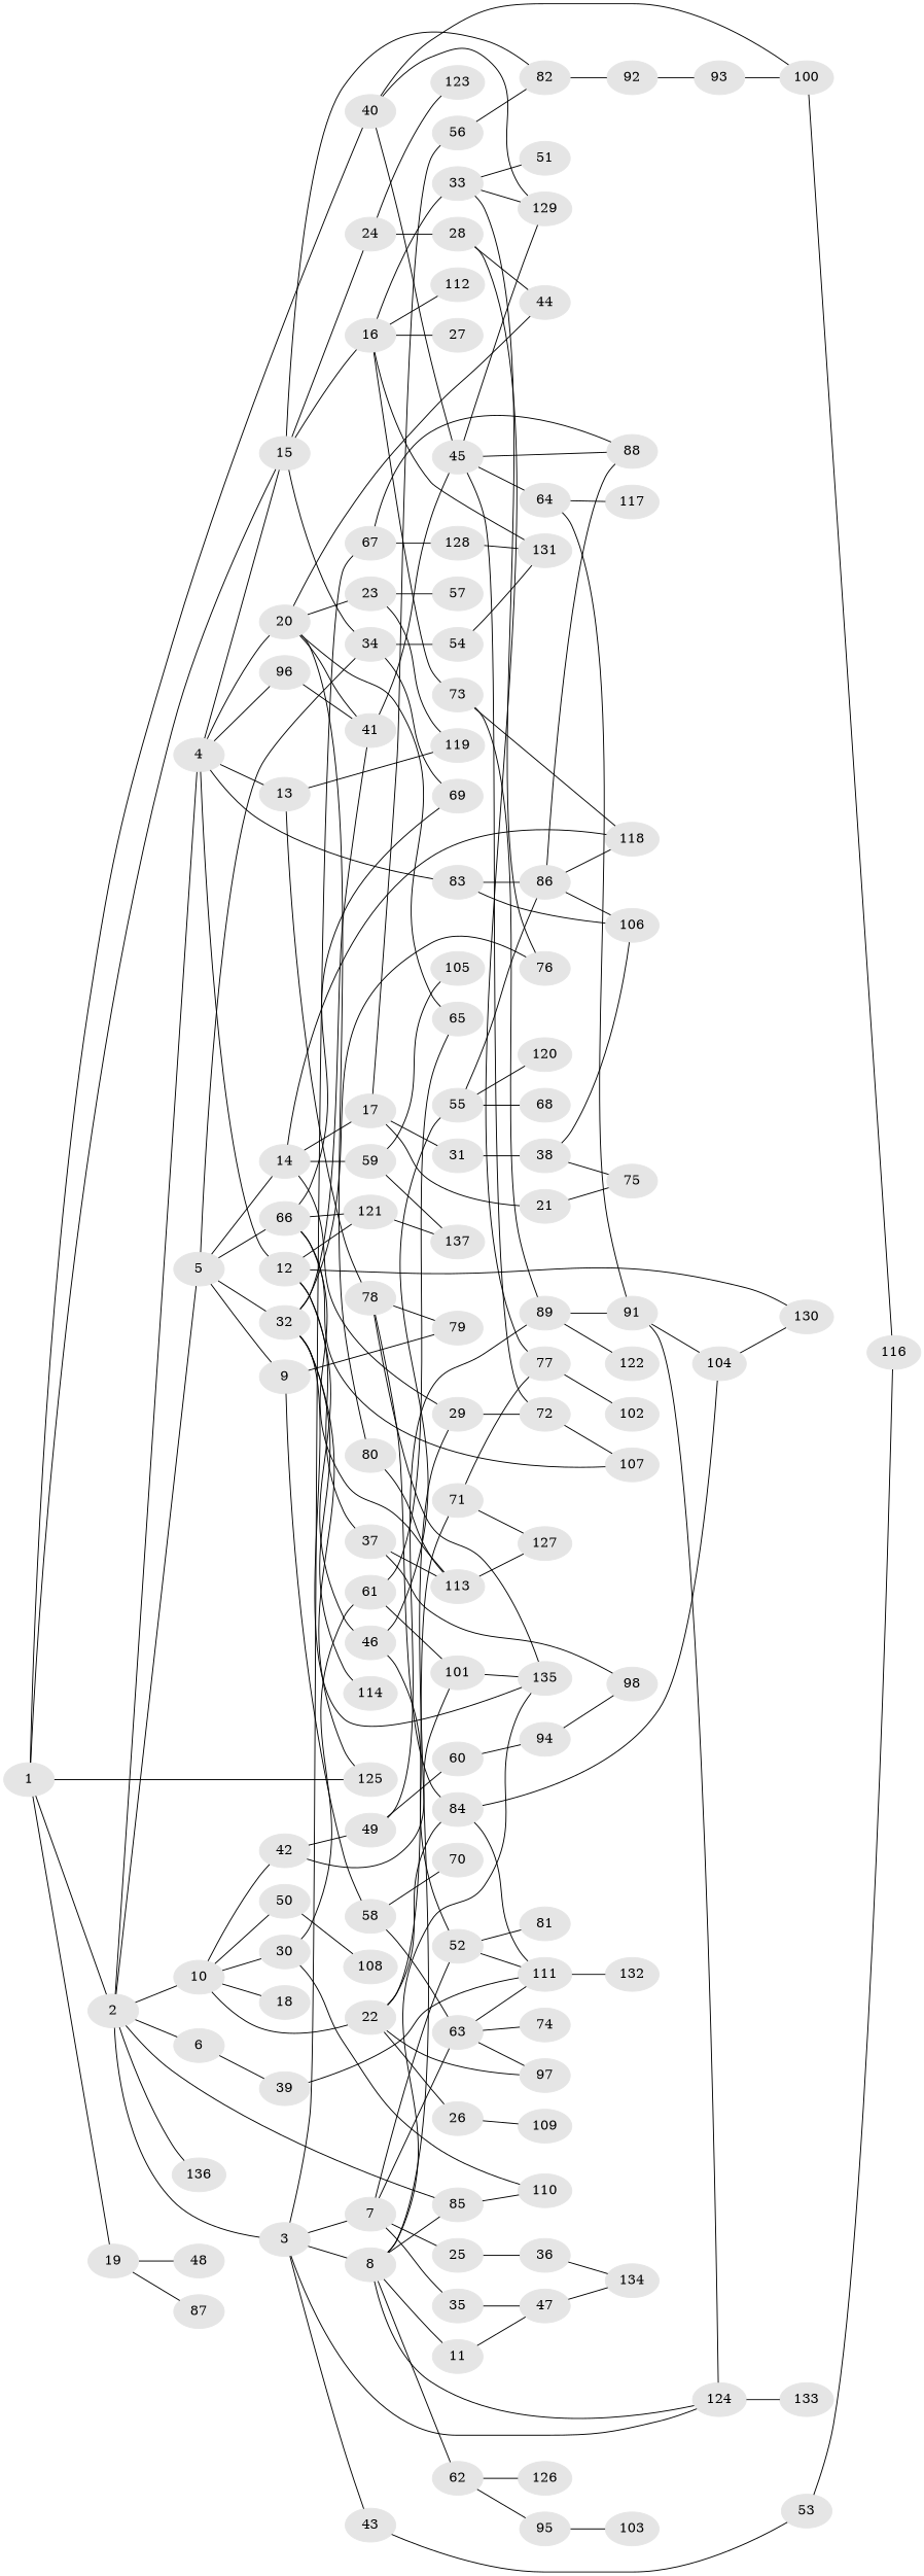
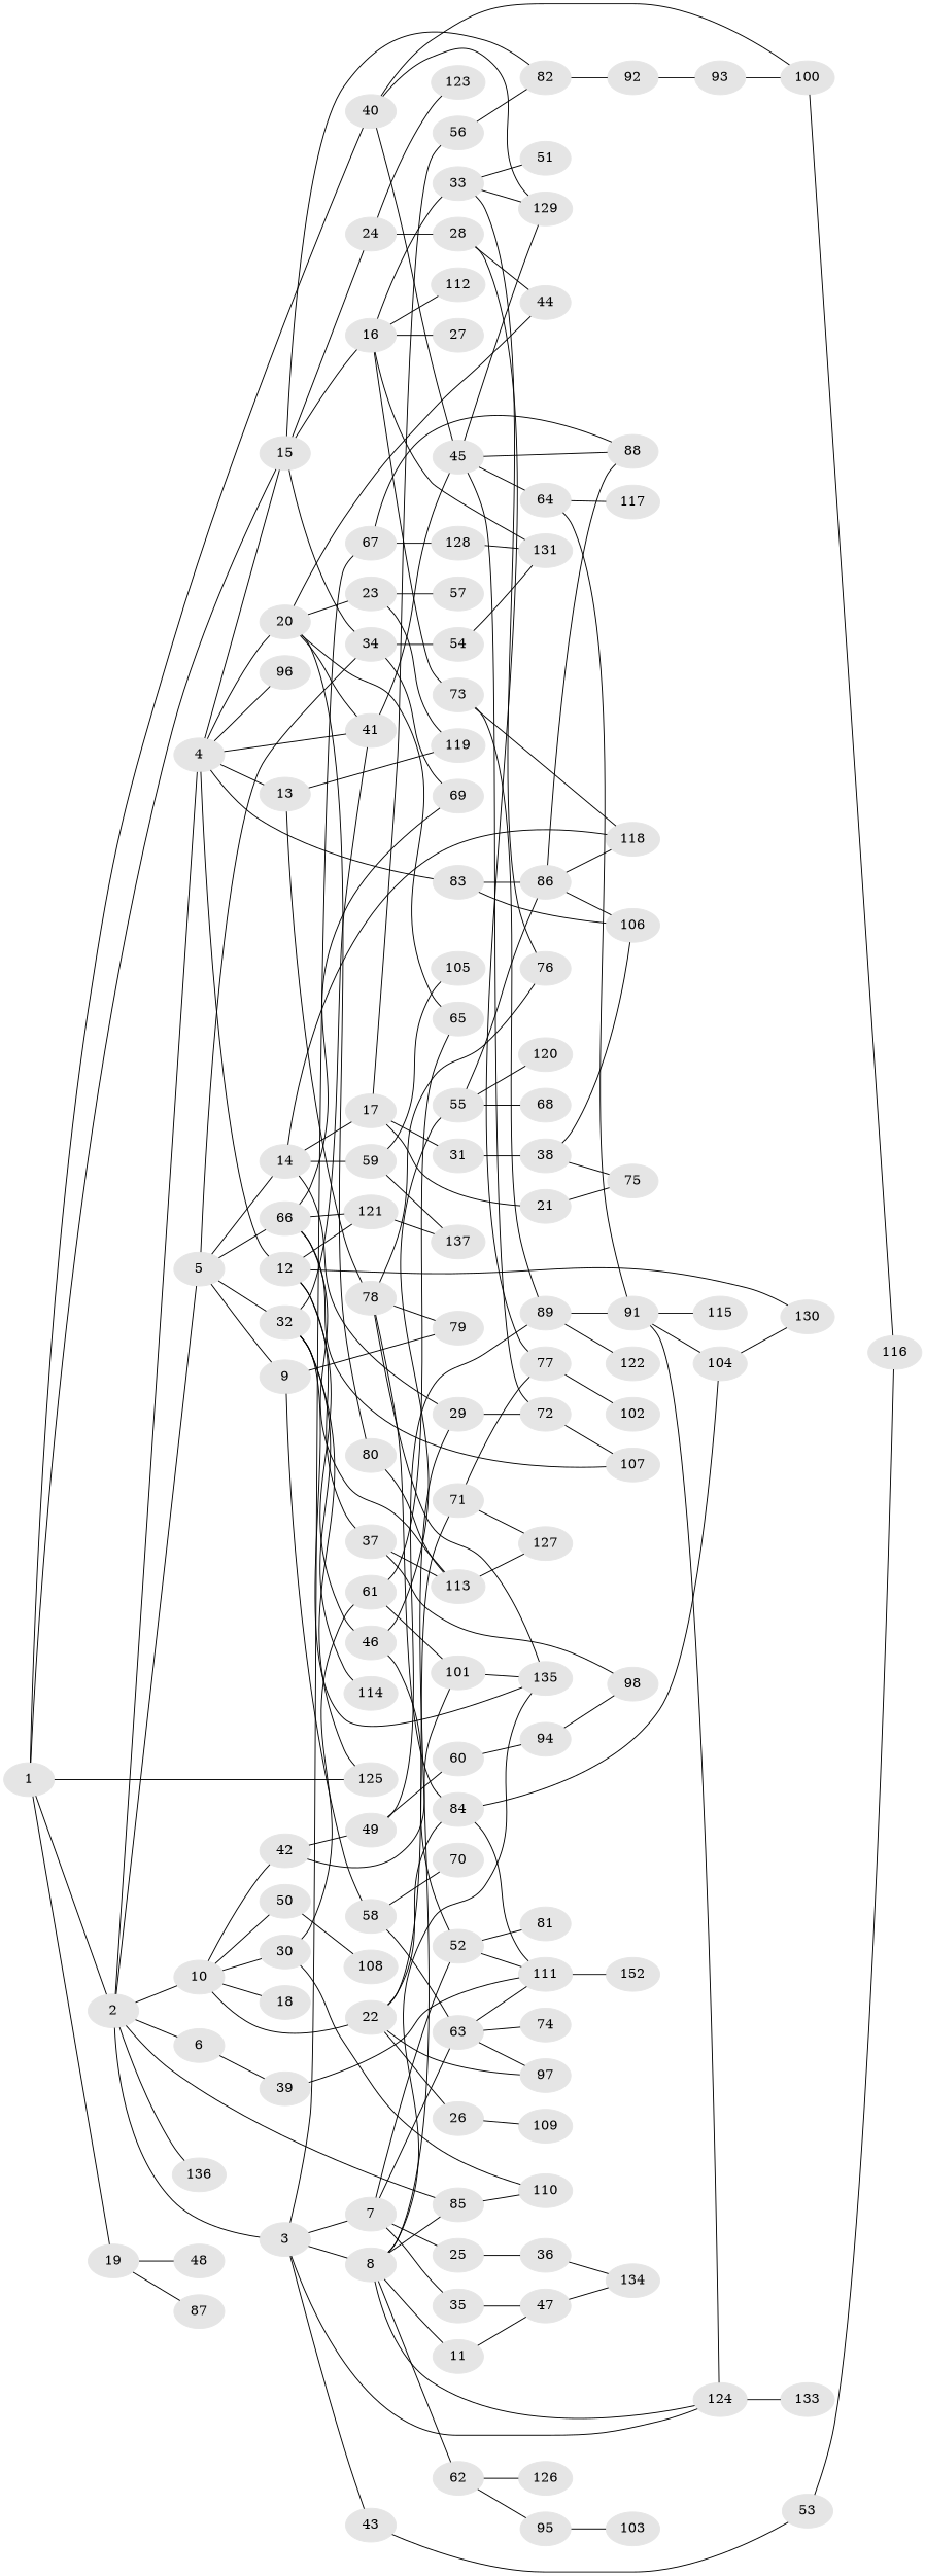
  graph {
    rankdir=LR
    node [color=gray90 style=filled]
    1
    2
    15
    19
    40
    125
    3
    4
    5
    6
    10
    85
    136
    34
    16
    24
    82
    48
    87
    129
    45
    100
    7
    8
    43
    67
    124
    12
    13
    20
    41
    83
    96
    9
    14
    32
    66
    39
    18
    22
    30
    42
    50
    110
    25
    35
    52
    63
    11
    29
    62
    135
    53
    88
    128
    133
    37
    46
    121
    130
    78
    119
    23
    44
    65
    80
    106
    86
    58
    79
    17
    59
    118
    76
    114
    54
    69
    113
    107
    111
    36
    47
    81
    97
    74
    72
    95
    126
    70
    26
    71
    84
    61
    49
    101
    108
    134
    98
    55
    137
    21
    31
    56
    105
    27
    33
    73
    112
    131
    28
    123
    92
    51
    89
    75
    38
    57
    109
    77
    127
    104
    102
-   132
+   132 [label=152]
    64
    116
    60
    91
    117
    68
    120
    94
    122
    103
+   115
    93
    1 -- 2
    1 -- 15
    1 -- 19
    1 -- 40
    1 -- 125
    2 -- 3
    2 -- 4
    2 -- 5
    2 -- 6
    2 -- 10
    2 -- 85
    2 -- 136
    15 -- 34
    15 -- 16
    15 -- 24
    15 -- 82
    19 -- 48
    19 -- 87
    40 -- 129
    40 -- 45
    40 -- 100
    3 -- 7
    3 -- 8
    3 -- 43
    3 -- 67
    3 -- 124
    4 -- 15
    4 -- 12
    4 -- 13
    4 -- 20
-   96 -- 41
+   4 -- 41
    4 -- 83
    4 -- 96
    5 -- 34
    5 -- 9
    5 -- 14
    5 -- 32
    5 -- 66
    6 -- 39
    10 -- 18
    10 -- 22
    10 -- 30
    10 -- 42
    10 -- 50
    85 -- 110
    34 -- 54
    34 -- 69
    16 -- 27
    16 -- 33
    16 -- 73
    16 -- 112
    16 -- 131
    24 -- 28
    24 -- 123
    82 -- 92
    45 -- 129
    45 -- 88
    45 -- 72
    45 -- 64
    100 -- 116
    7 -- 25
    7 -- 35
    7 -- 52
    7 -- 63
    8 -- 85
    8 -- 124
    8 -- 11
    8 -- 29
    8 -- 62
    8 -- 135
    43 -- 53
    67 -- 88
    67 -- 128
    124 -- 133
    12 -- 37
    12 -- 46
    12 -- 121
    12 -- 130
    13 -- 78
    13 -- 119
    20 -- 41
    20 -- 23
    20 -- 44
    20 -- 65
    20 -- 80
    41 -- 45
    83 -- 106
    83 -- 86
    9 -- 58
    9 -- 79
    14 -- 29
    14 -- 17
    14 -- 59
    14 -- 118
    32 -- 125
    32 -- 41
    32 -- 135
-   32 -- 76
+   78 -- 76
    32 -- 114
    66 -- 121
    66 -- 69
    66 -- 113
    66 -- 107
    39 -- 111
    22 -- 97
    22 -- 26
    22 -- 71
    22 -- 84
    30 -- 110
    30 -- 61
    42 -- 49
    42 -- 101
    50 -- 108
    25 -- 36
    35 -- 47
    52 -- 111
    52 -- 81
    63 -- 111
    63 -- 97
    63 -- 74
    11 -- 47
    29 -- 72
    62 -- 95
    62 -- 126
    53 -- 116
    128 -- 131
    37 -- 113
    37 -- 98
    46 -- 52
    46 -- 55
    121 -- 137
    78 -- 135
    78 -- 79
    78 -- 84
    23 -- 119
    23 -- 57
    80 -- 113
    86 -- 88
    86 -- 106
    86 -- 118
    58 -- 63
    58 -- 70
    17 -- 21
    17 -- 31
    17 -- 56
    59 -- 137
    59 -- 105
    54 -- 131
    113 -- 127
    111 -- 132
    36 -- 134
    47 -- 134
    72 -- 107
    95 -- 103
    26 -- 109
    71 -- 77
    71 -- 127
    84 -- 111
    84 -- 104
    61 -- 65
    61 -- 101
    49 -- 89
    49 -- 60
    101 -- 135
    55 -- 86
    55 -- 68
    55 -- 120
    21 -- 75
    31 -- 38
    56 -- 82
    33 -- 129
    33 -- 76
    33 -- 51
    73 -- 118
    73 -- 89
    28 -- 44
    28 -- 77
    92 -- 93
    89 -- 91
    89 -- 122
    38 -- 106
    38 -- 75
    77 -- 102
    104 -- 130
    64 -- 91
    64 -- 117
    60 -- 94
    91 -- 124
    91 -- 104
+   91 -- 115
    94 -- 98
    93 -- 100
  }
